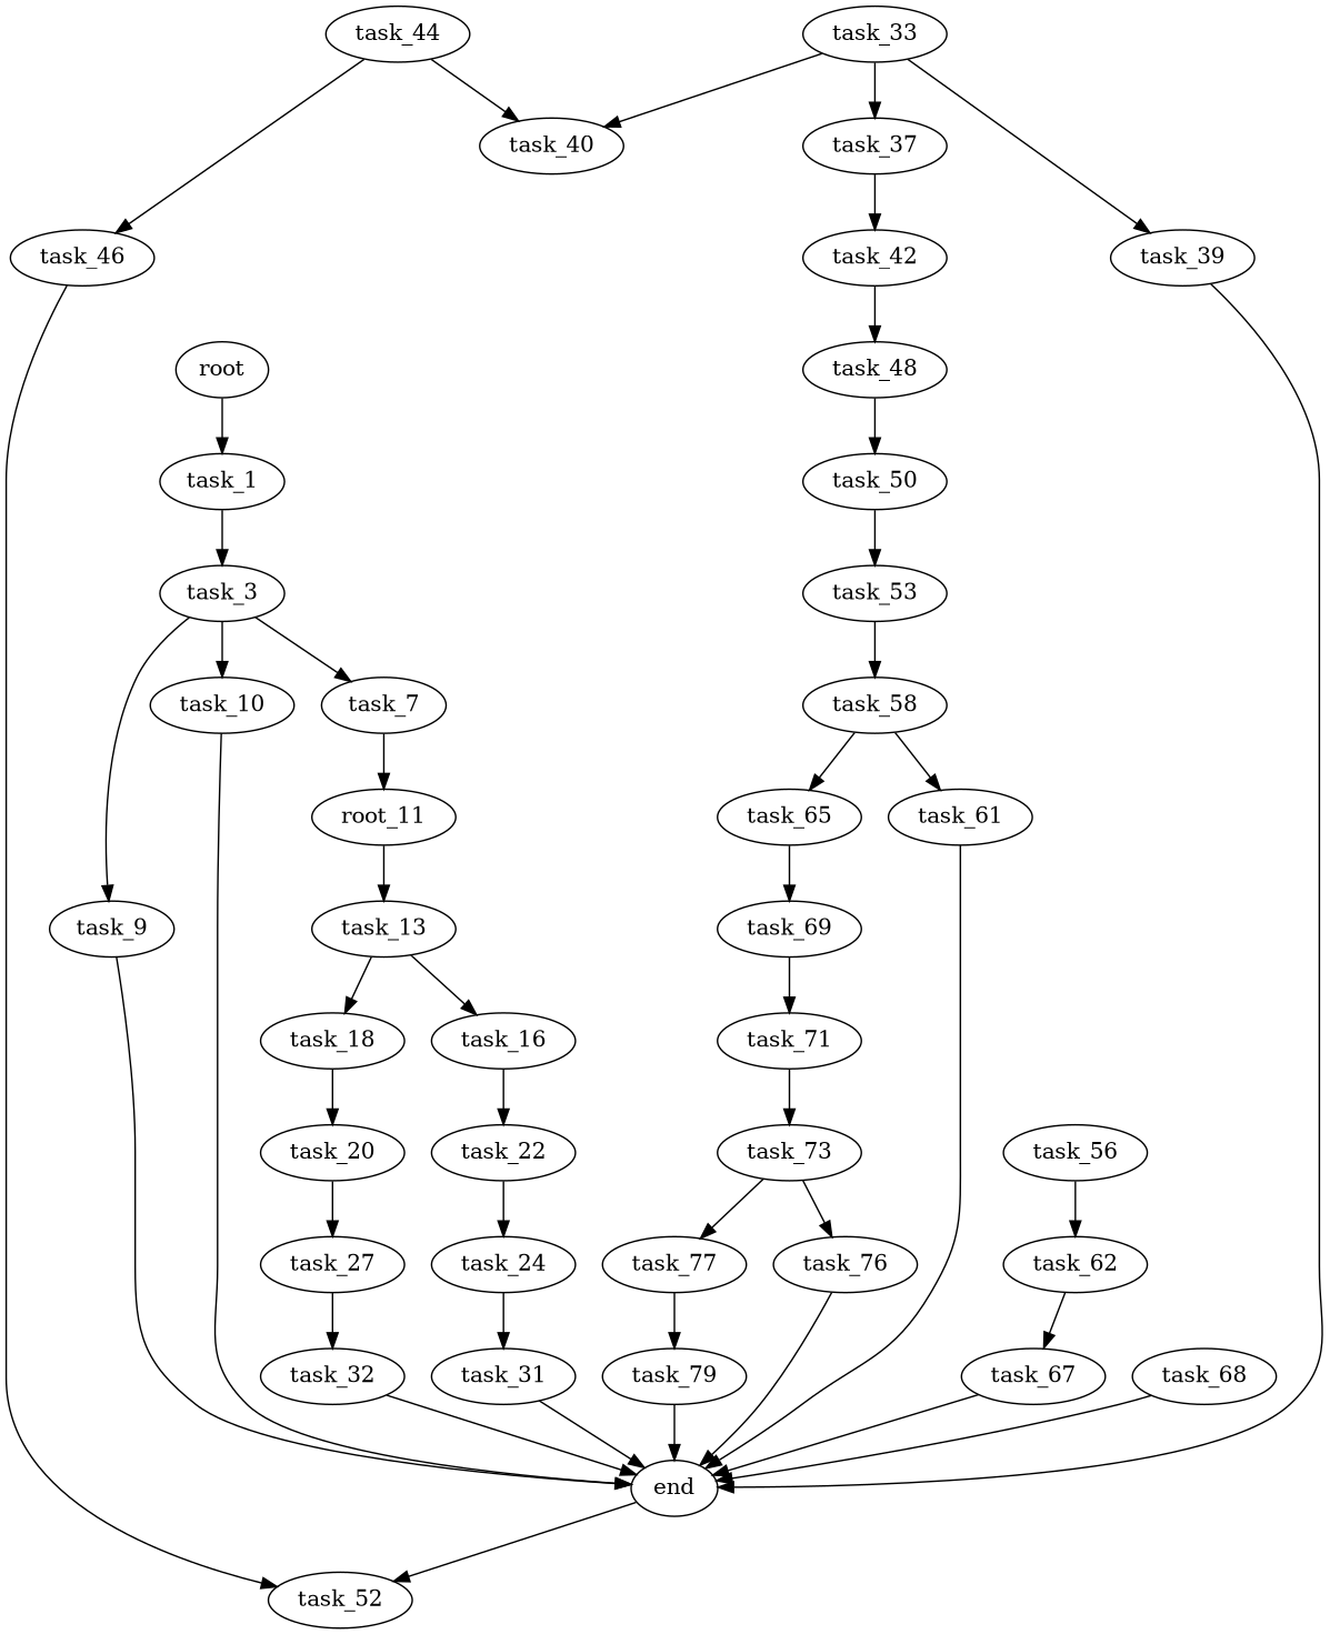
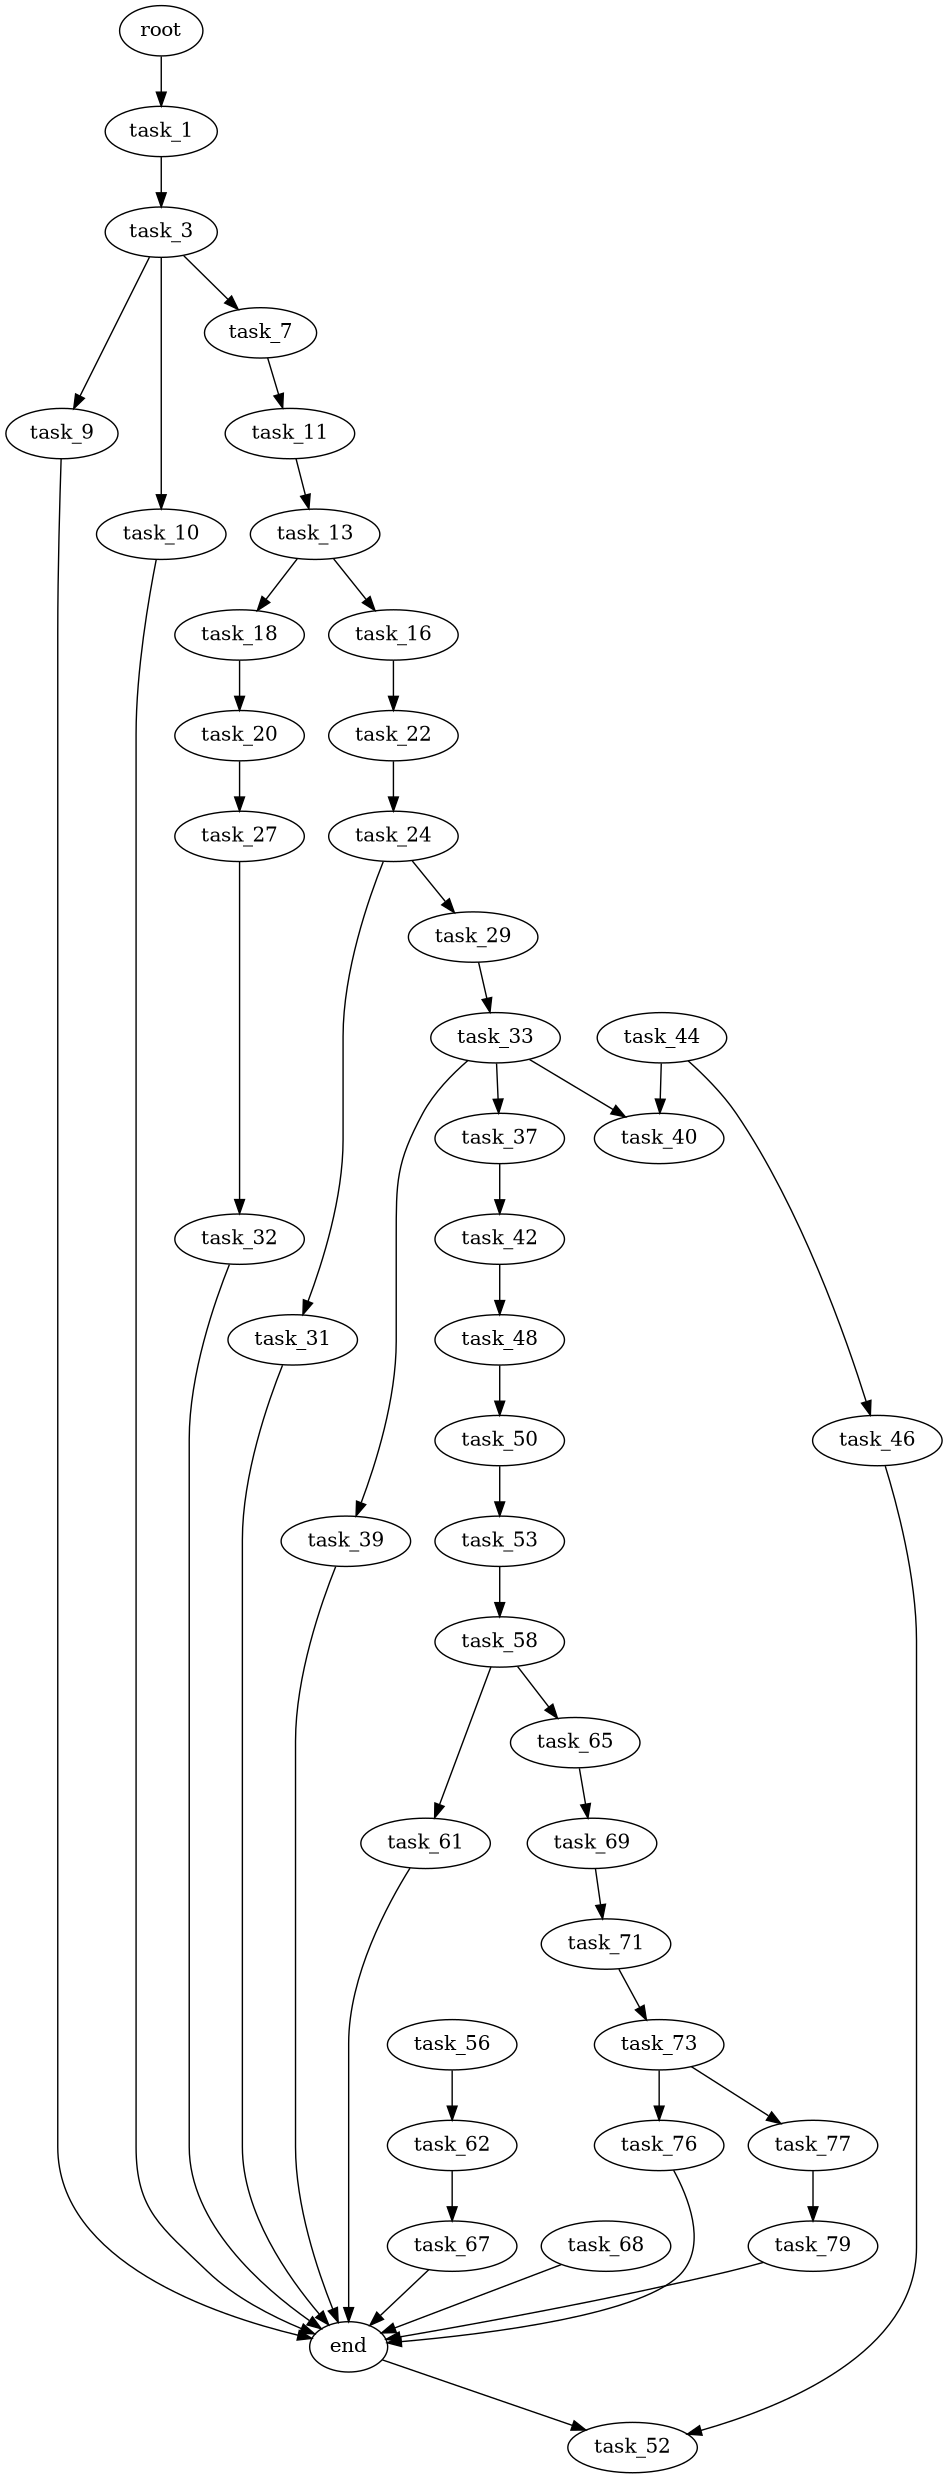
  digraph {
    root
    task_1
    task_3
    task_7
    task_9
    task_10
-   task_11 [label=root_11]
+   task_11
    end
    task_13
    task_52
    task_16
    task_18
    task_22
    task_20
    task_24
    task_27
    task_32
+   task_29
    task_31
    task_33
    task_37
    task_39
    task_40
    task_42
    task_48
    task_44
    task_46
    task_50
    task_53
    task_58
    task_56
    task_62
    task_61
    task_65
    task_67
    task_69
    task_68
    task_71
    task_73
    task_76
    task_77
    task_79
    root -> task_1
    task_1 -> task_3
    task_3 -> task_7
    task_3 -> task_9
    task_3 -> task_10
    task_7 -> task_11
    task_9 -> end
    task_10 -> end
    task_11 -> task_13
    end -> task_52
    task_13 -> task_16
    task_13 -> task_18
    task_16 -> task_22
    task_18 -> task_20
    task_22 -> task_24
    task_20 -> task_27
+   task_24 -> task_29
    task_24 -> task_31
    task_27 -> task_32
    task_32 -> end
+   task_29 -> task_33
    task_31 -> end
    task_33 -> task_37
    task_33 -> task_39
    task_33 -> task_40
    task_37 -> task_42
    task_39 -> end
    task_42 -> task_48
    task_48 -> task_50
    task_44 -> task_40
    task_44 -> task_46
    task_46 -> task_52
    task_50 -> task_53
    task_53 -> task_58
    task_58 -> task_61
    task_58 -> task_65
    task_56 -> task_62
    task_62 -> task_67
    task_61 -> end
    task_65 -> task_69
    task_67 -> end
    task_69 -> task_71
    task_68 -> end
    task_71 -> task_73
    task_73 -> task_76
    task_73 -> task_77
    task_76 -> end
    task_77 -> task_79
    task_79 -> end
  }
